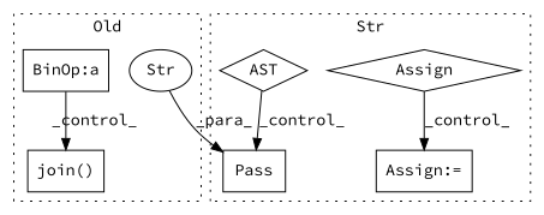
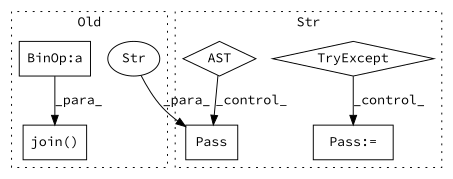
  digraph {
    fontname="Source Code Pro"
    node [fontname="Source Code Pro" l=7 shape=box]
    edge [fontname="Source Code Pro"]
    n1 [a=75 l="13,1" label="join()" s="401,446"]
    n2 [a=82 l=3 label="BinOp:a" s=430]
    n3 [a=66 label=Str s=423 shape=ellipse]
-   n4 [a=71 l=18 label=Assign s=729 shape=diamond]
+   n4 [a=71 l=18 label=TryExcept s=729 shape=diamond]
    n5 [a=2 l="6,0" label=AST s="879,0" shape=diamond]
-   n6 [a=68 label="Assign:=" s=758]
+   n6 [a=68 label="Pass:=" s=758]
    n7 [a=62 l=4 label=Pass s=900]
    subgraph cluster_1 {
      label=Old
      style=dotted
      n1
      n2
      n3
    }
    subgraph cluster_2 {
      label=Str
      style=dotted
      n4
      n5
      n6
      n7
    }
-   n2 -> n1 [label=_control_]
+   n2 -> n1 [label=_para_]
    n3 -> n7 [label=_para_]
    n4 -> n6 [label=_control_]
    n5 -> n7 [label=_control_]
  }
